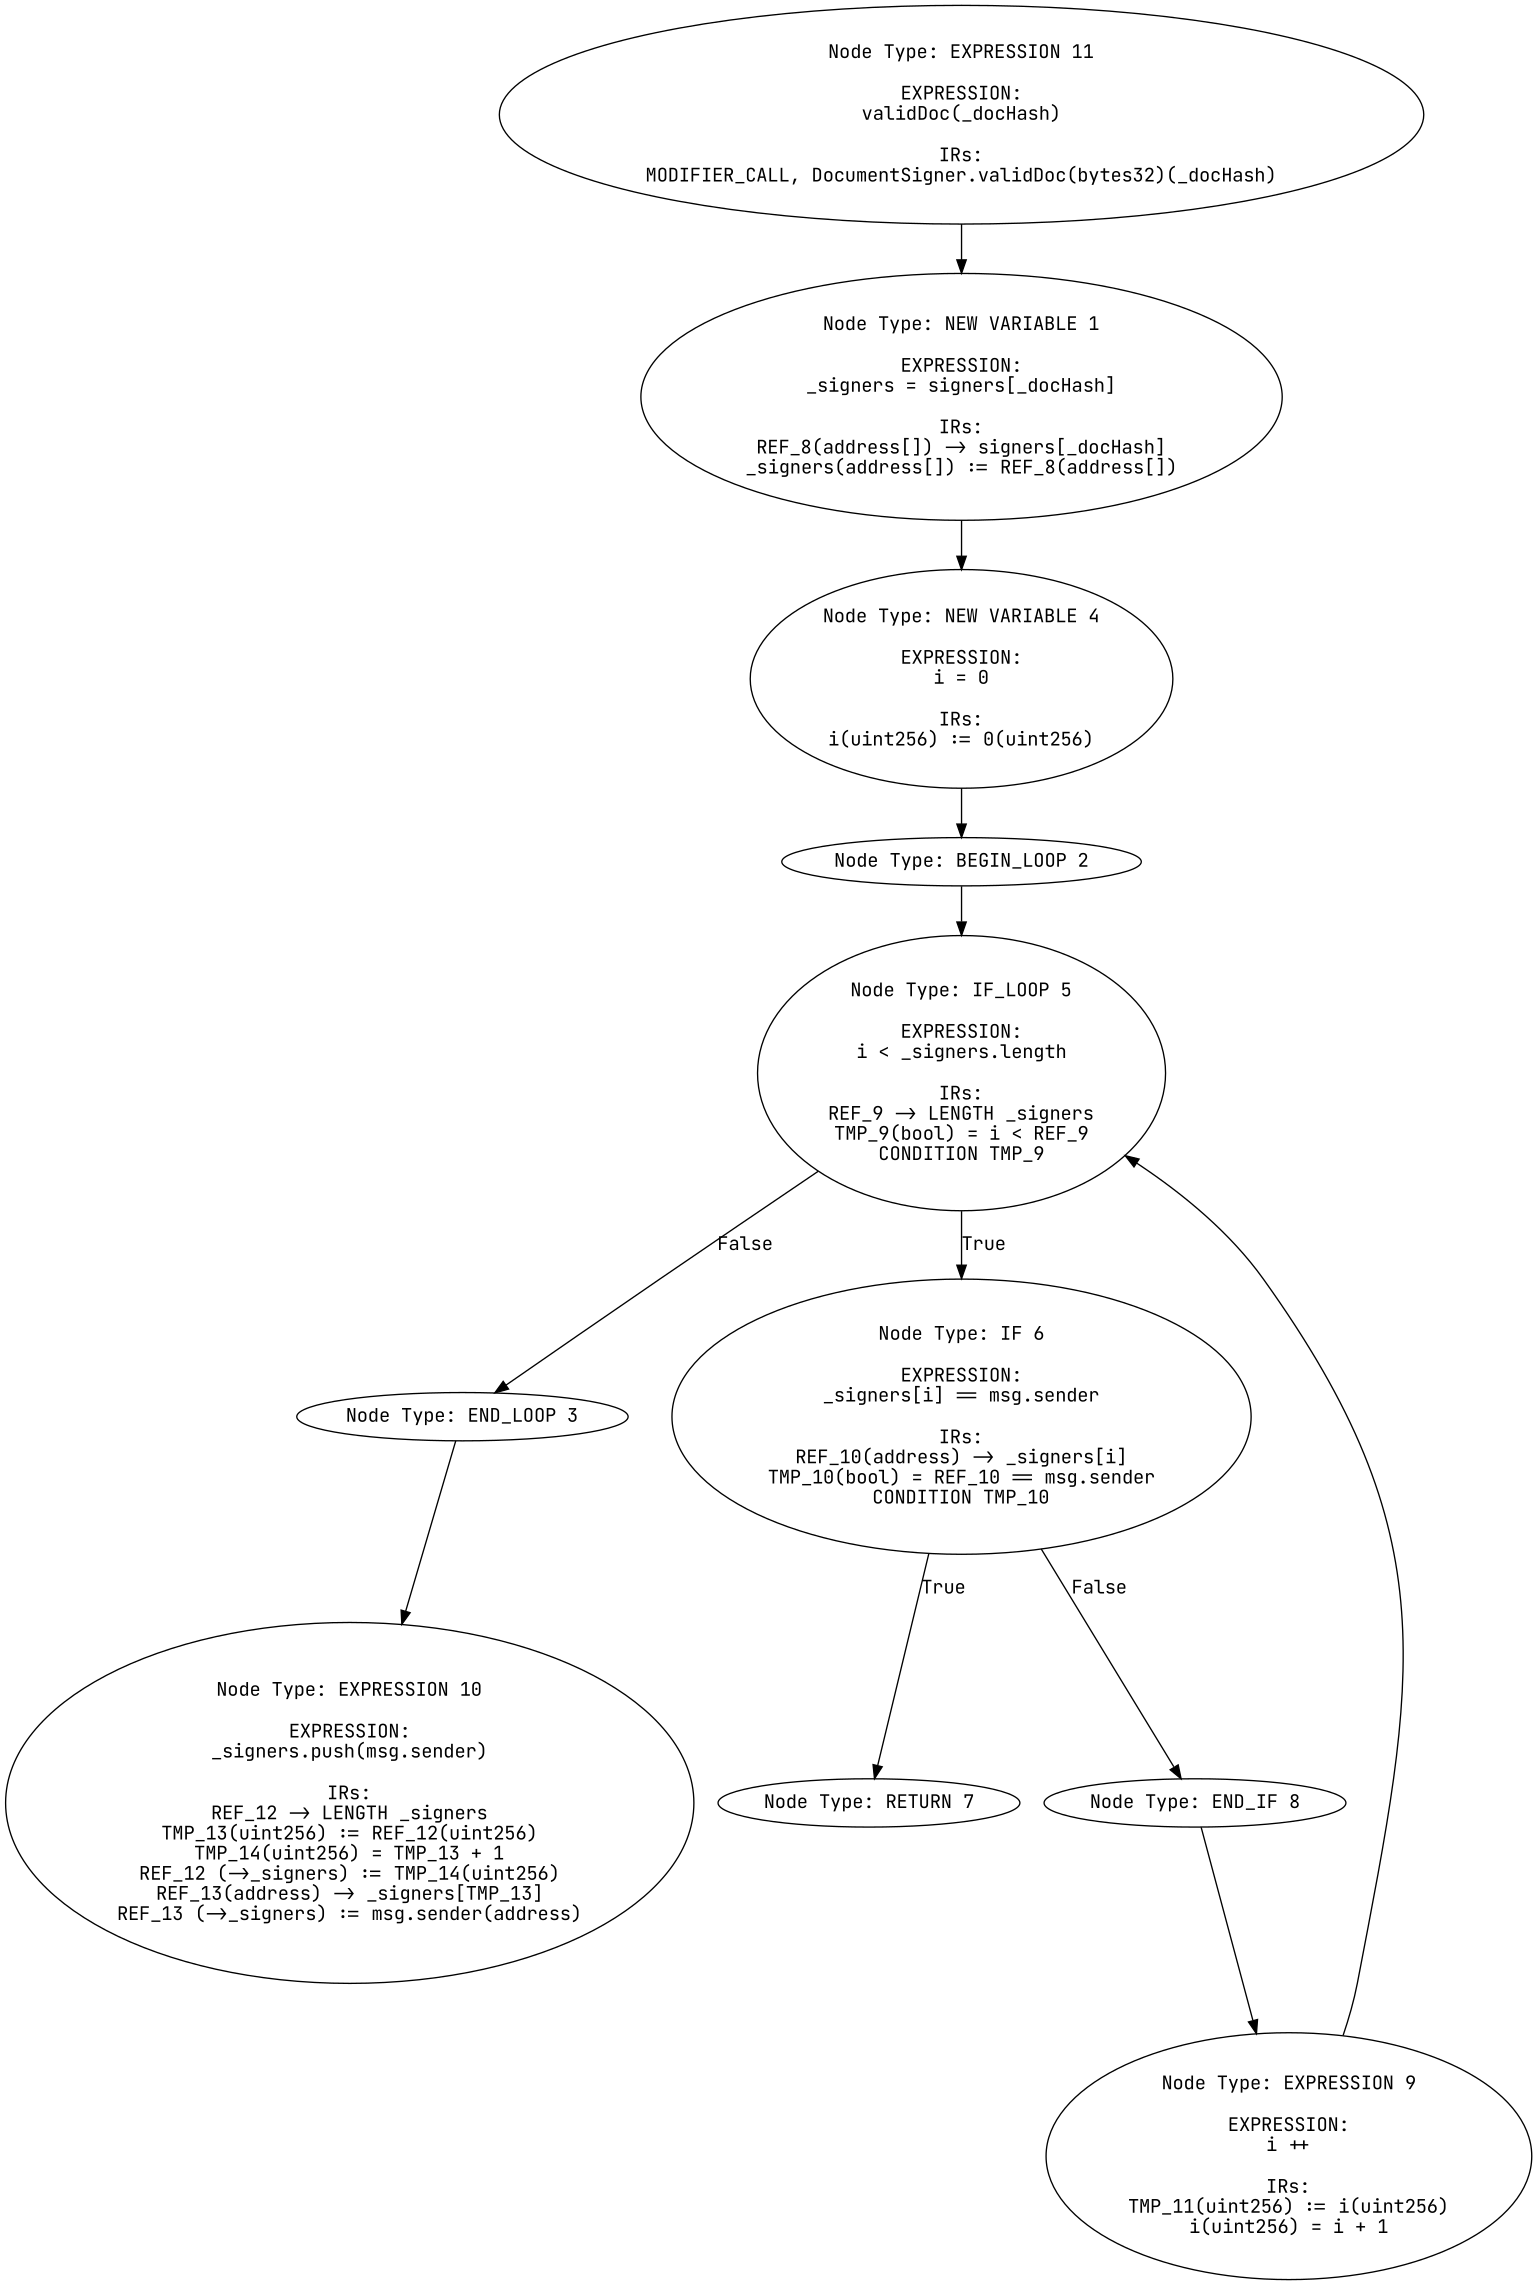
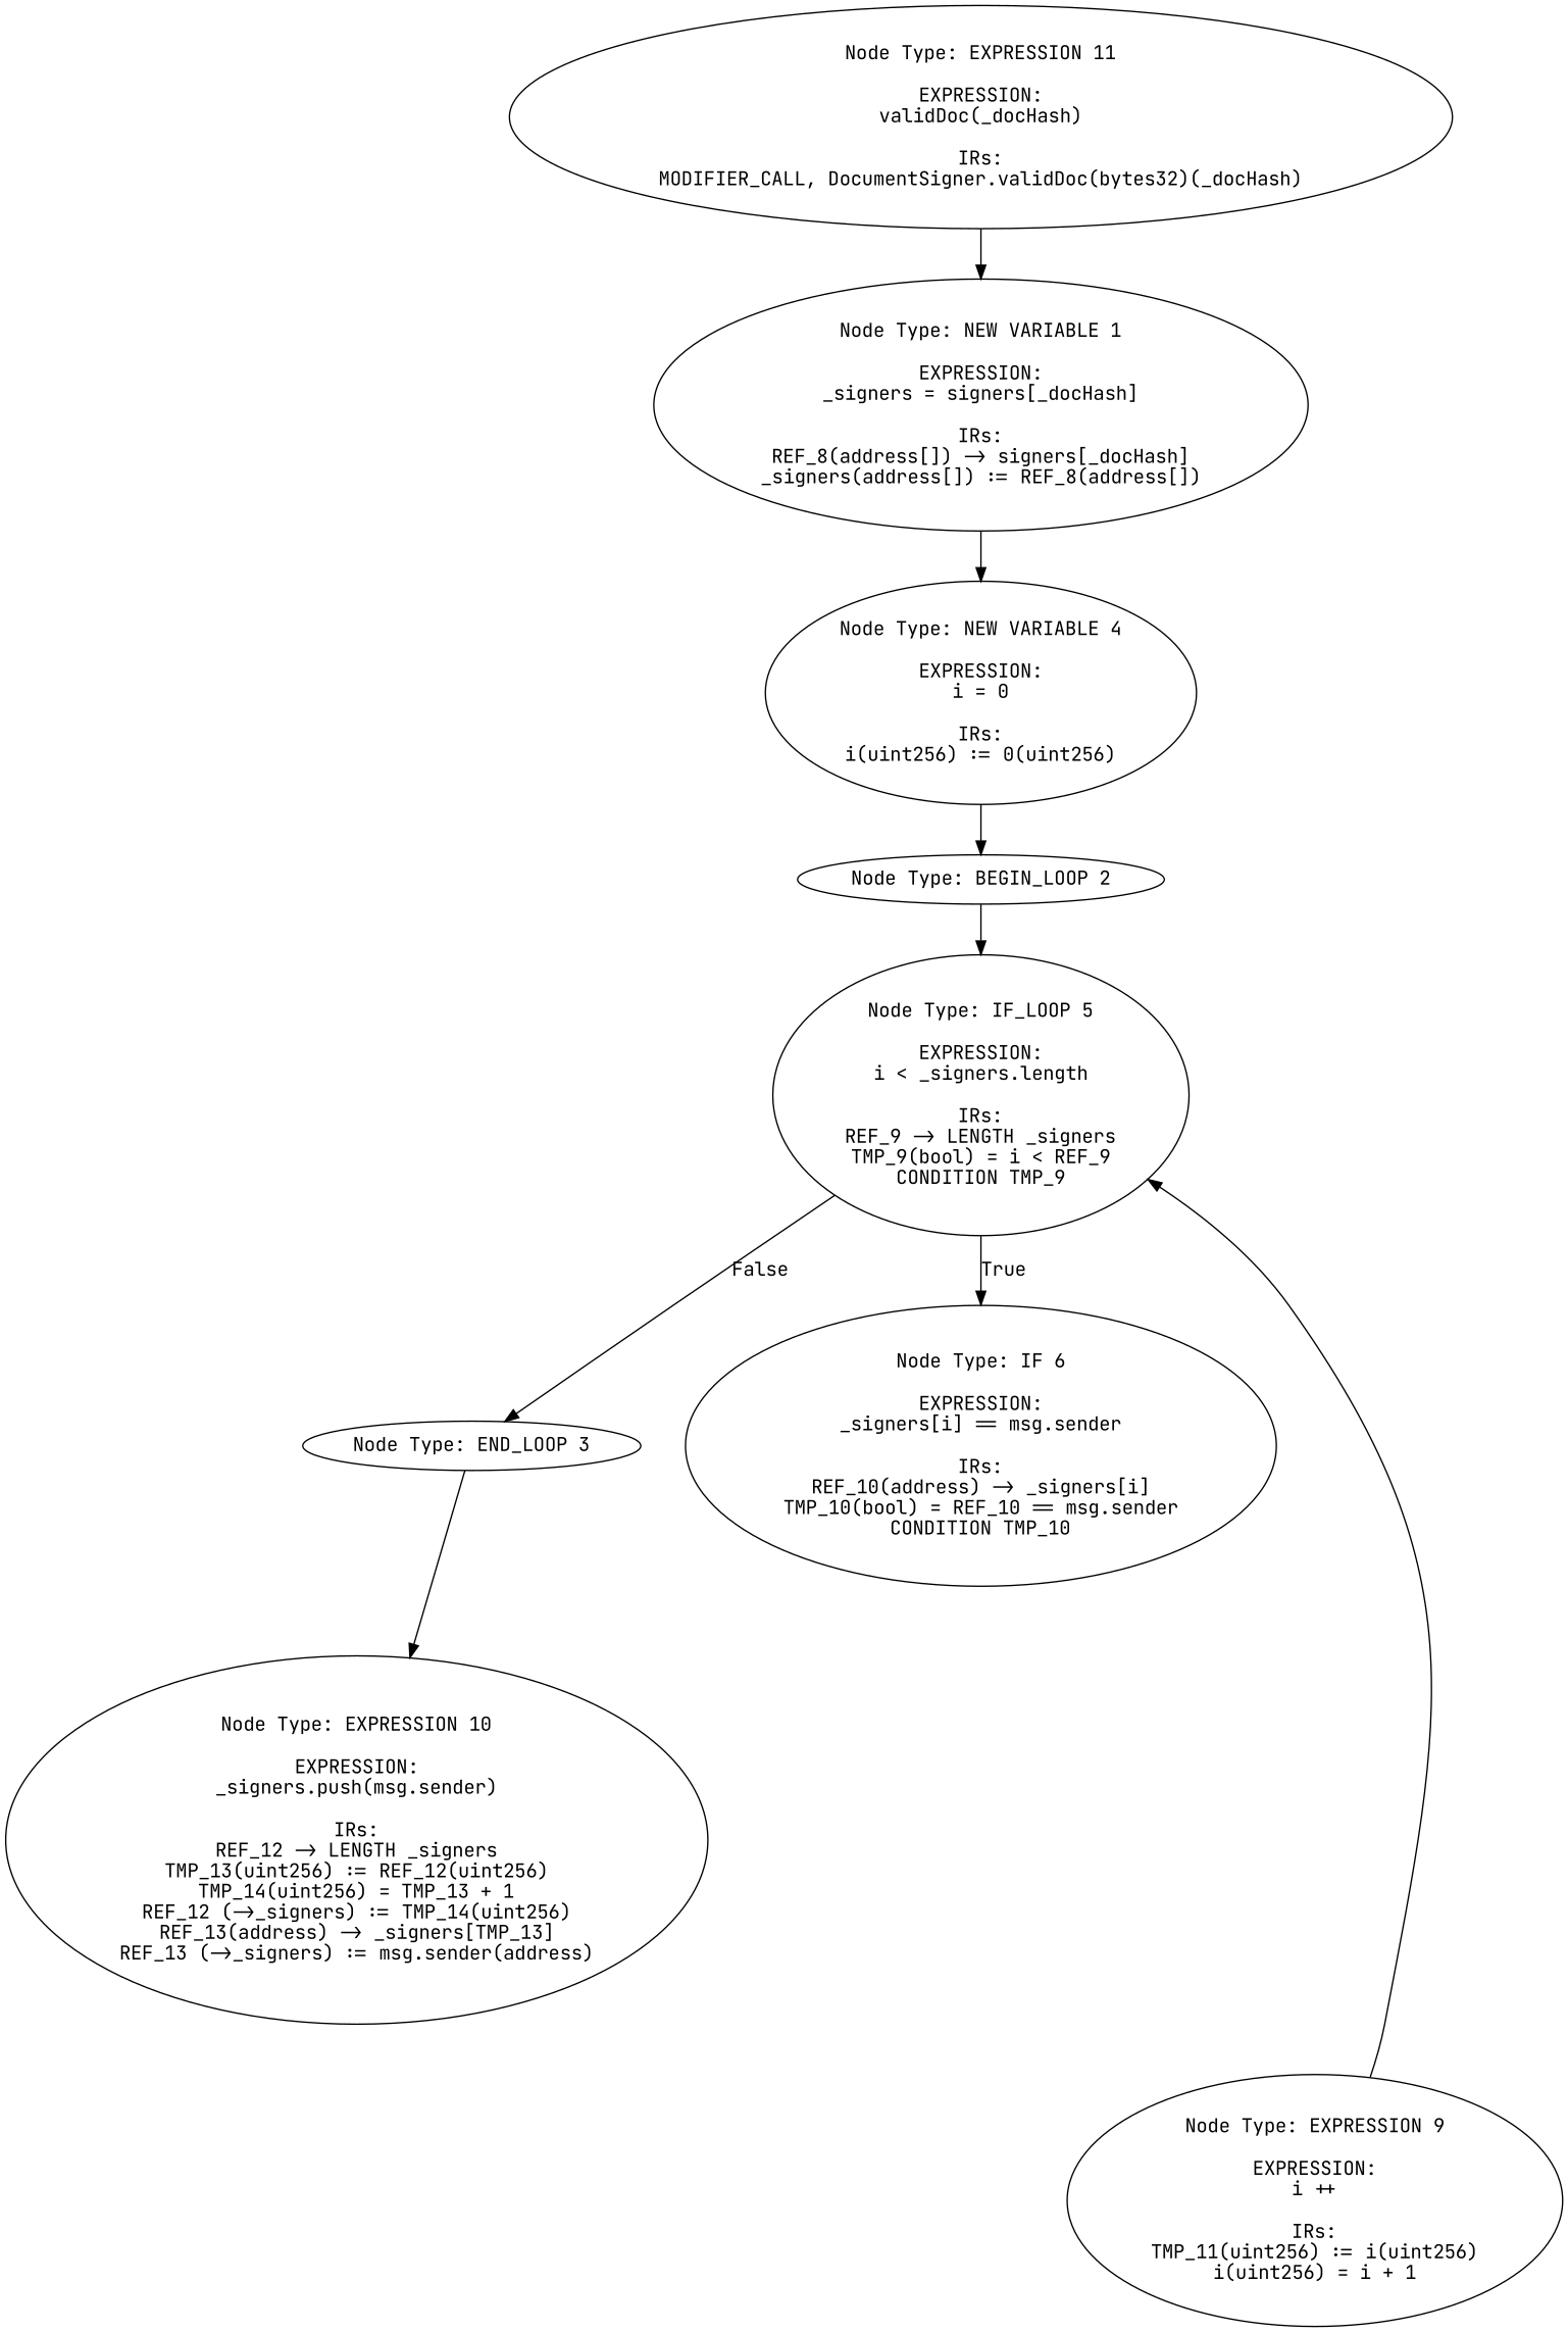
  digraph {
    fontname="JetBrains Mono"
    node [fontname="JetBrains Mono"]
    edge [fontname="JetBrains Mono"]
    n1 [label="Node Type: EXPRESSION 11\n\nEXPRESSION:\nvalidDoc(_docHash)\n\nIRs:\nMODIFIER_CALL, DocumentSigner.validDoc(bytes32)(_docHash)"]
    n2 [label="Node Type: NEW VARIABLE 1\n\nEXPRESSION:\n_signers = signers[_docHash]\n\nIRs:\nREF_8(address[]) -> signers[_docHash]\n_signers(address[]) := REF_8(address[])"]
    n3 [label="Node Type: NEW VARIABLE 4\n\nEXPRESSION:\ni = 0\n\nIRs:\ni(uint256) := 0(uint256)"]
    n4 [label="Node Type: BEGIN_LOOP 2\n"]
    n5 [label="Node Type: IF_LOOP 5\n\nEXPRESSION:\ni < _signers.length\n\nIRs:\nREF_9 -> LENGTH _signers\nTMP_9(bool) = i < REF_9\nCONDITION TMP_9"]
    n6 [label="Node Type: END_LOOP 3\n"]
    n7 [label="Node Type: IF 6\n\nEXPRESSION:\n_signers[i] == msg.sender\n\nIRs:\nREF_10(address) -> _signers[i]\nTMP_10(bool) = REF_10 == msg.sender\nCONDITION TMP_10"]
    n8 [label="Node Type: EXPRESSION 10\n\nEXPRESSION:\n_signers.push(msg.sender)\n\nIRs:\nREF_12 -> LENGTH _signers\nTMP_13(uint256) := REF_12(uint256)\nTMP_14(uint256) = TMP_13 + 1\nREF_12 (->_signers) := TMP_14(uint256)\nREF_13(address) -> _signers[TMP_13]\nREF_13 (->_signers) := msg.sender(address)"]
-   n9 [label="Node Type: RETURN 7\n"]
-   n10 [label="Node Type: END_IF 8\n"]
    n11 [label="Node Type: EXPRESSION 9\n\nEXPRESSION:\ni ++\n\nIRs:\nTMP_11(uint256) := i(uint256)\ni(uint256) = i + 1"]
    n1 -> n2
    n2 -> n3
    n3 -> n4
    n4 -> n5
    n5 -> n6 [label=False]
    n5 -> n7 [label=True]
    n6 -> n8
-   n7 -> n9 [label=True]
-   n7 -> n10 [label=False]
-   n10 -> n11
    n11 -> n5
  }
